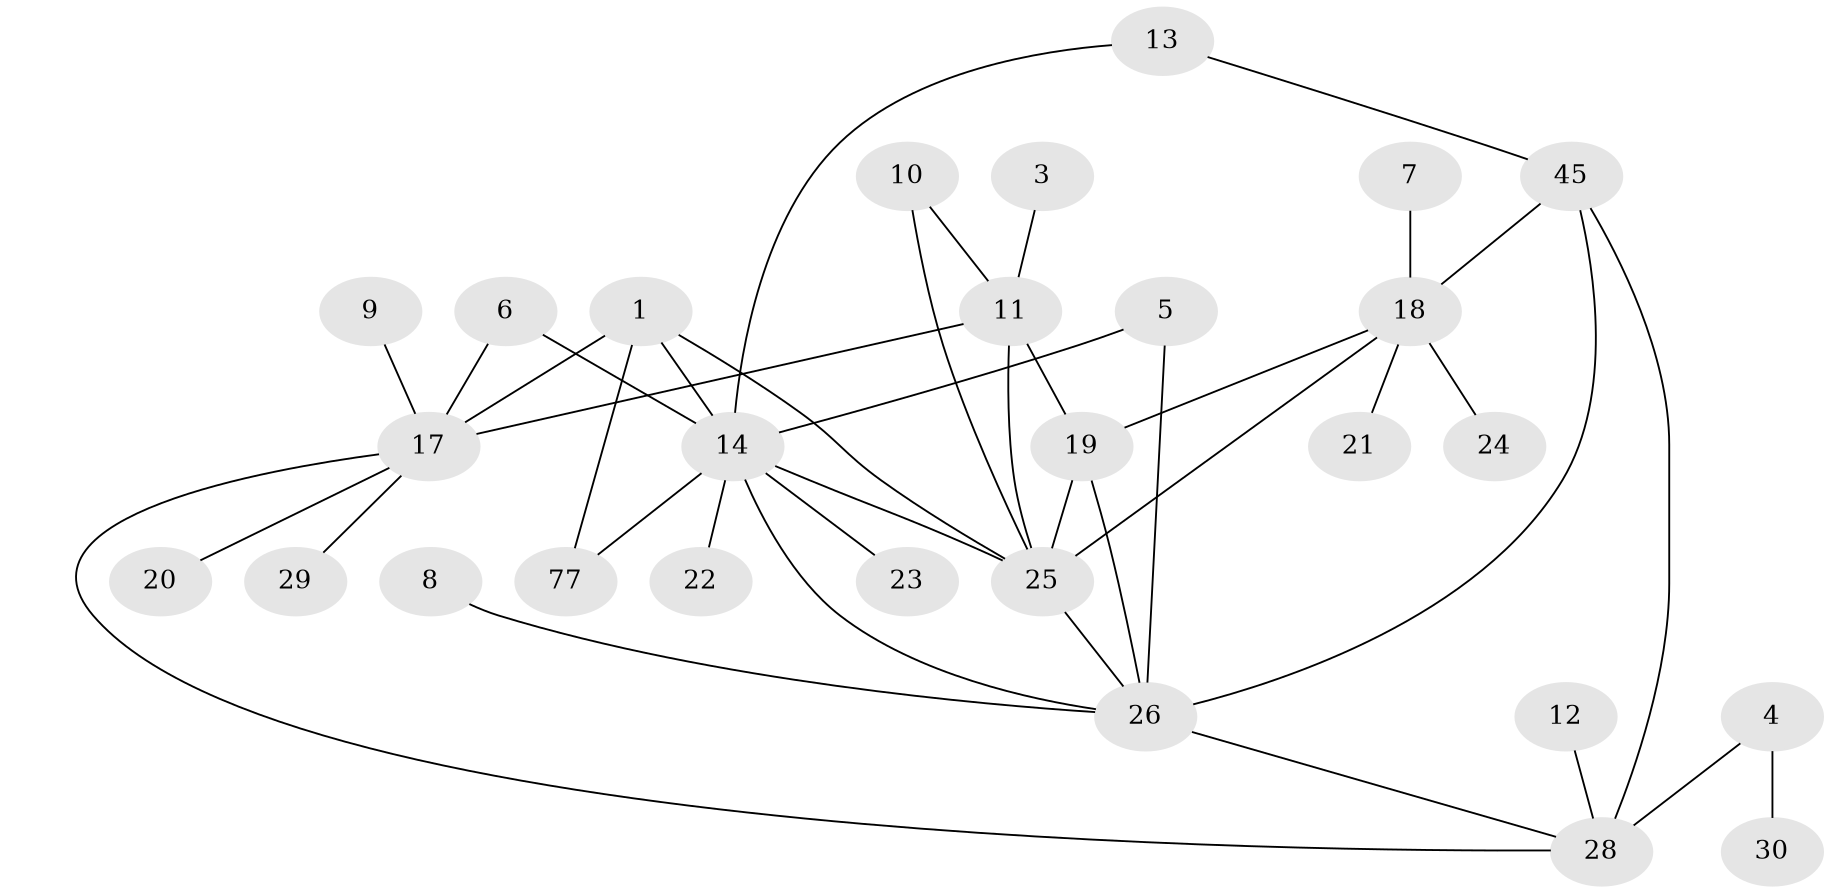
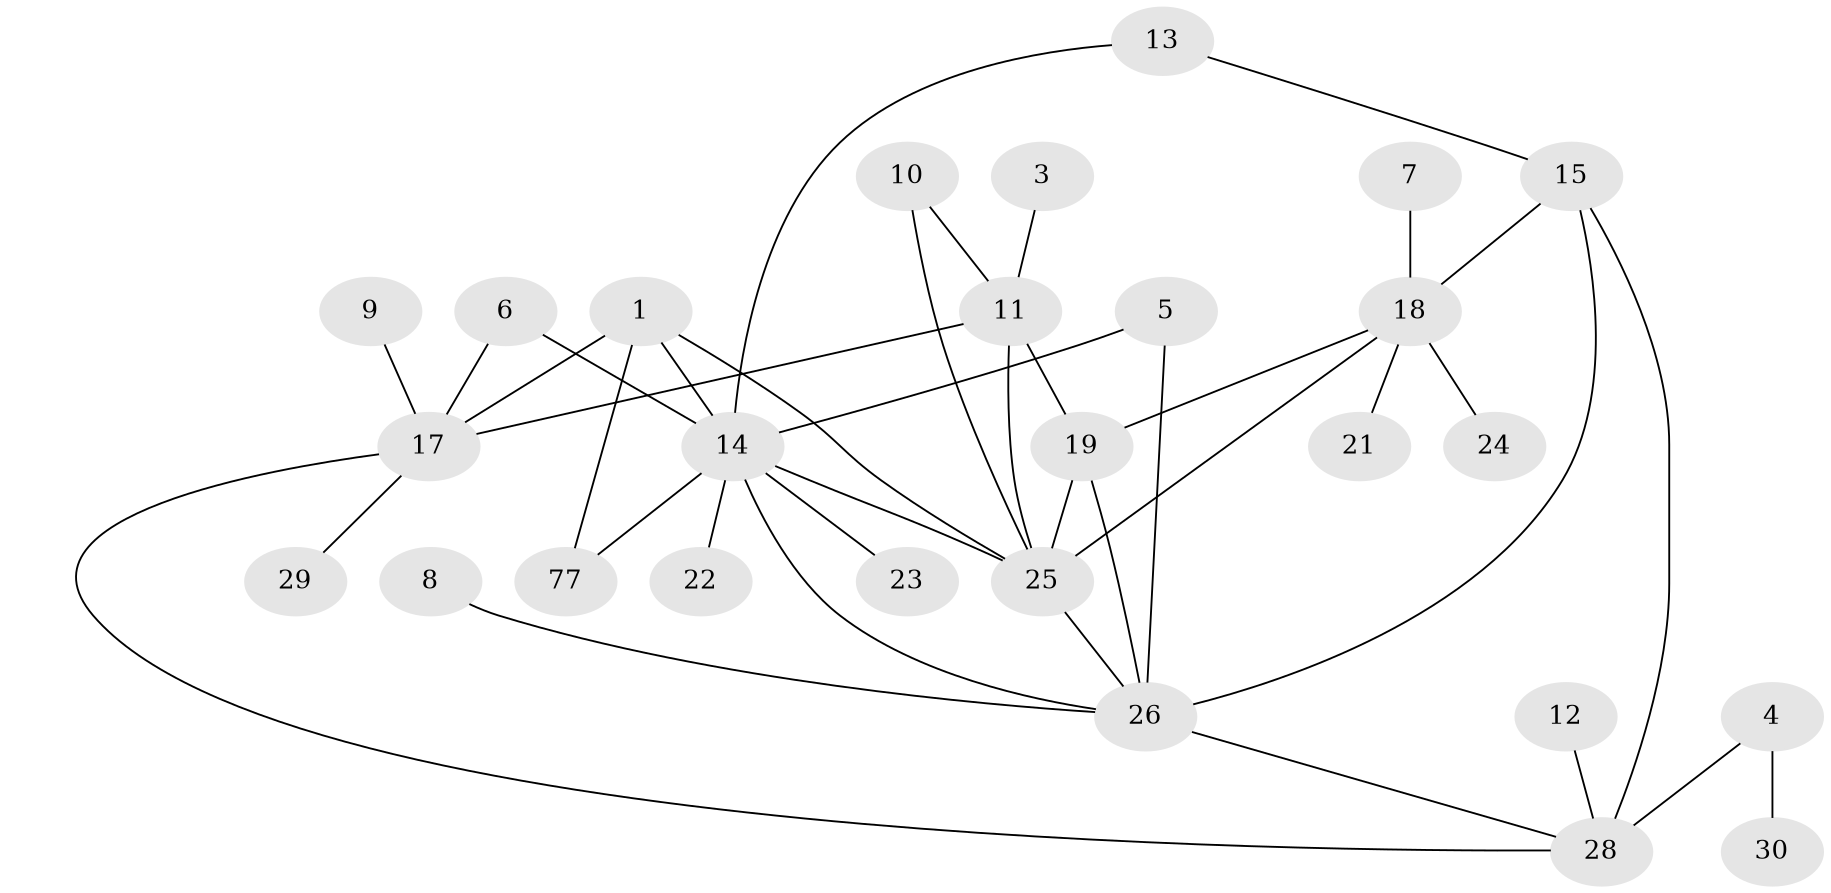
  graph {
    node [color=gray90 style=filled]
    edge [weight=1.0]
    1
    14
    17
    25
    n5 [label=77]
    26
    22
    23
    28
-   20
    29
    3
    11
    19
    4
    30
    5
    6
    7
    18
    21
    24
    8
    9
    10
    13
-   15 [label=45]
+   15
    12
    1 -- 14
    1 -- 17 [weight=2.0]
    1 -- 25
    1 -- n5
    14 -- 25
    14 -- n5
    14 -- 26
    14 -- 22
    14 -- 23
    17 -- 28
-   17 -- 20
    17 -- 29
    25 -- 26
    26 -- 28
    3 -- 11
    11 -- 17
    11 -- 25
    11 -- 19
    19 -- 25
    19 -- 26
    4 -- 28
    4 -- 30
    5 -- 14
    5 -- 26
    6 -- 14
    6 -- 17
    7 -- 18
    18 -- 25
    18 -- 19
    18 -- 21
    18 -- 24
    8 -- 26
    9 -- 17
    10 -- 25
    10 -- 11
    13 -- 14
    13 -- 15
    15 -- 26
    15 -- 28 [weight=2.0]
    15 -- 18 [weight=2.0]
    12 -- 28
  }
